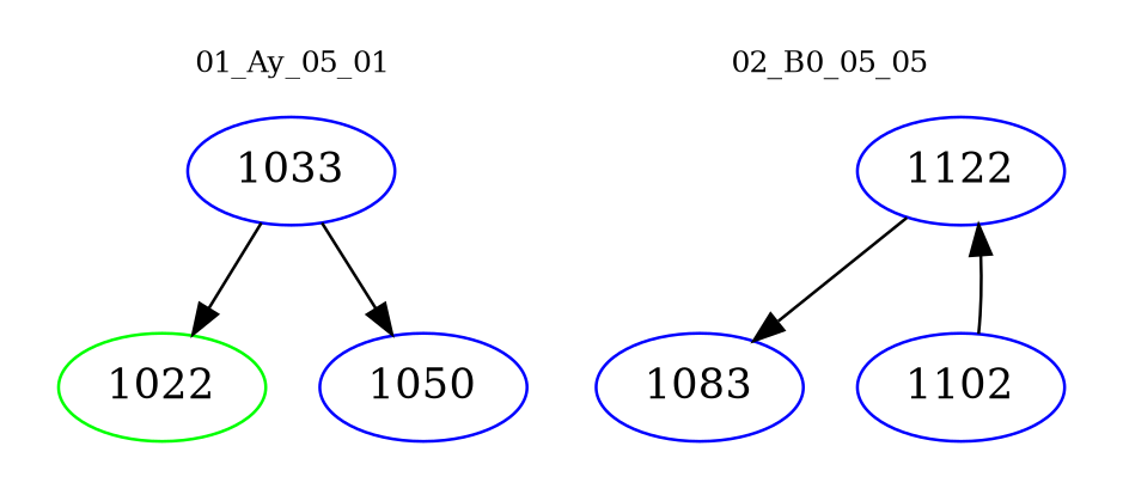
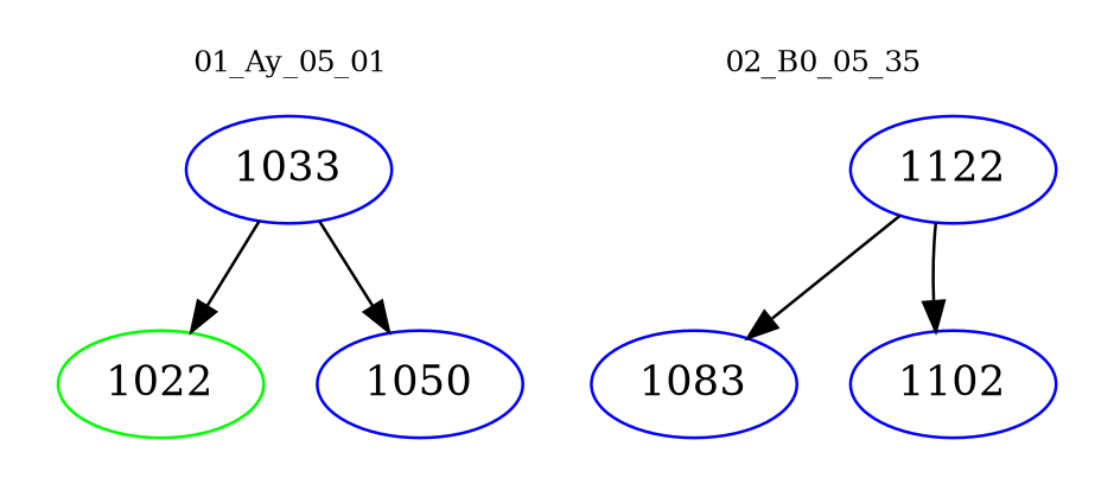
  digraph {
    node [color=blue]
    edge [color=black]
    n1 [label=1033]
    n2 [color=green label=1022]
    n3 [label=1050]
    n4 [label=1122]
    n5 [label=1083]
    n6 [label=1102]
    subgraph cluster_1 {
      color=white
      fontsize=10
      label="01_Ay_05_01"
      n1
      n2
      n3
    }
    subgraph cluster_2 {
      color=white
      fontsize=10
-     label="02_B0_05_05"
+     label="02_B0_05_35"
      n4
      n5
      n6
    }
    n1 -> n2
    n1 -> n3
    n4 -> n5
-   n6 -> n4
+   n4 -> n6
  }
